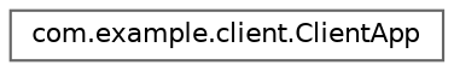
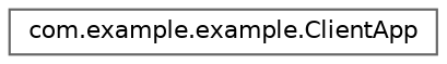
  digraph {
    rankdir=LR
-   n1 [color=grey40 fillcolor=white fontname=Helvetica fontsize=10 height=0.2 label="com.example.client.ClientApp" shape=box style=filled width=0.4]
+   n1 [color=grey40 fillcolor=white fontname=Helvetica fontsize=10 height=0.2 label="com.example.example.ClientApp" shape=box style=filled width=0.4]
  }
